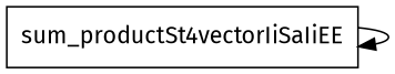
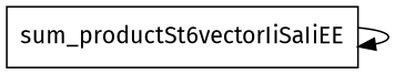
  digraph {
    fontname="Fira Sans"
-   sum_productSt6vectorIiSaIiEE [shape=box fontname="Fira Sans" label=sum_productSt4vectorIiSaIiEE]
+   sum_productSt6vectorIiSaIiEE [shape=box fontname="Fira Sans"]
    sum_productSt6vectorIiSaIiEE -> sum_productSt6vectorIiSaIiEE [fontname="Fira Sans"]
  }
